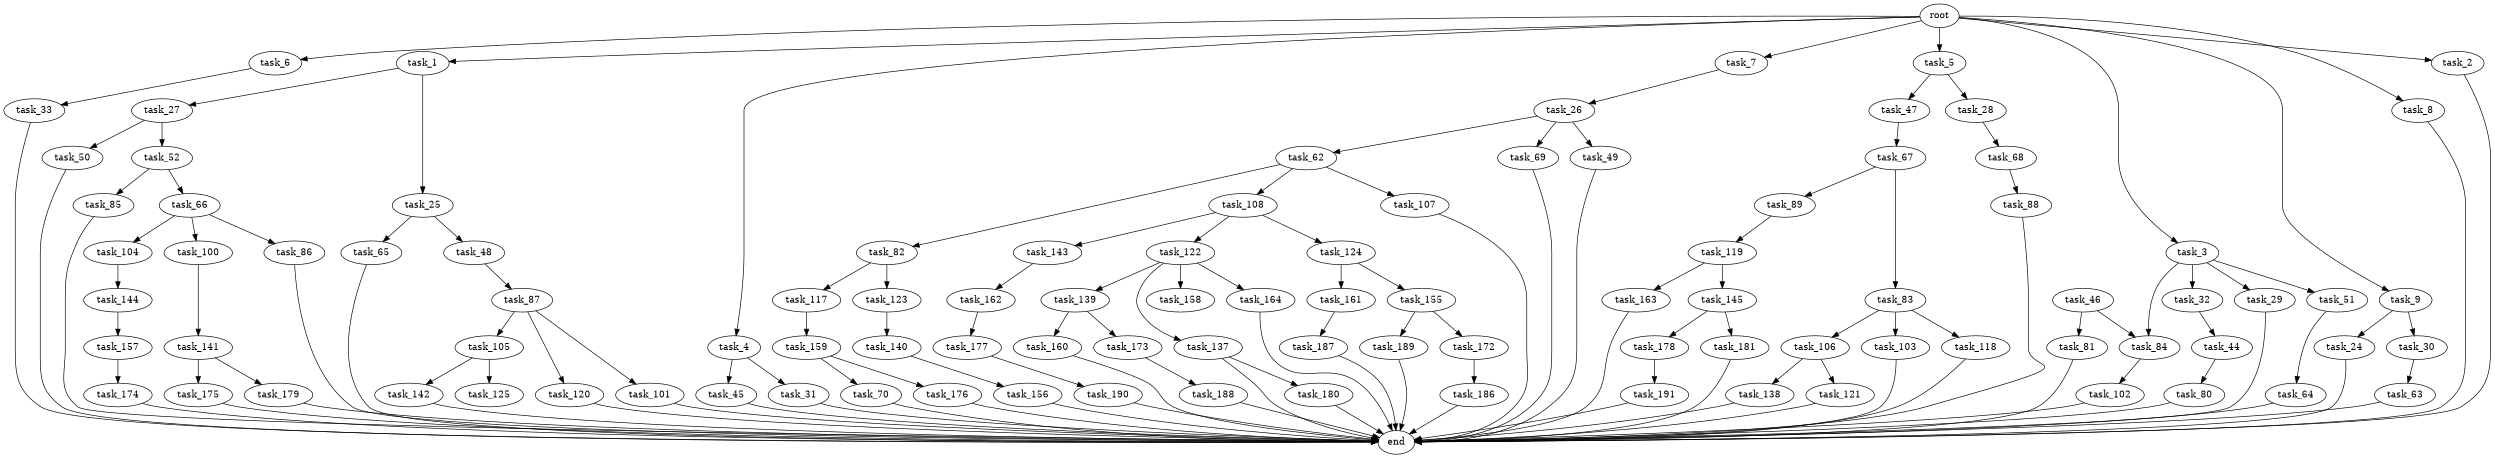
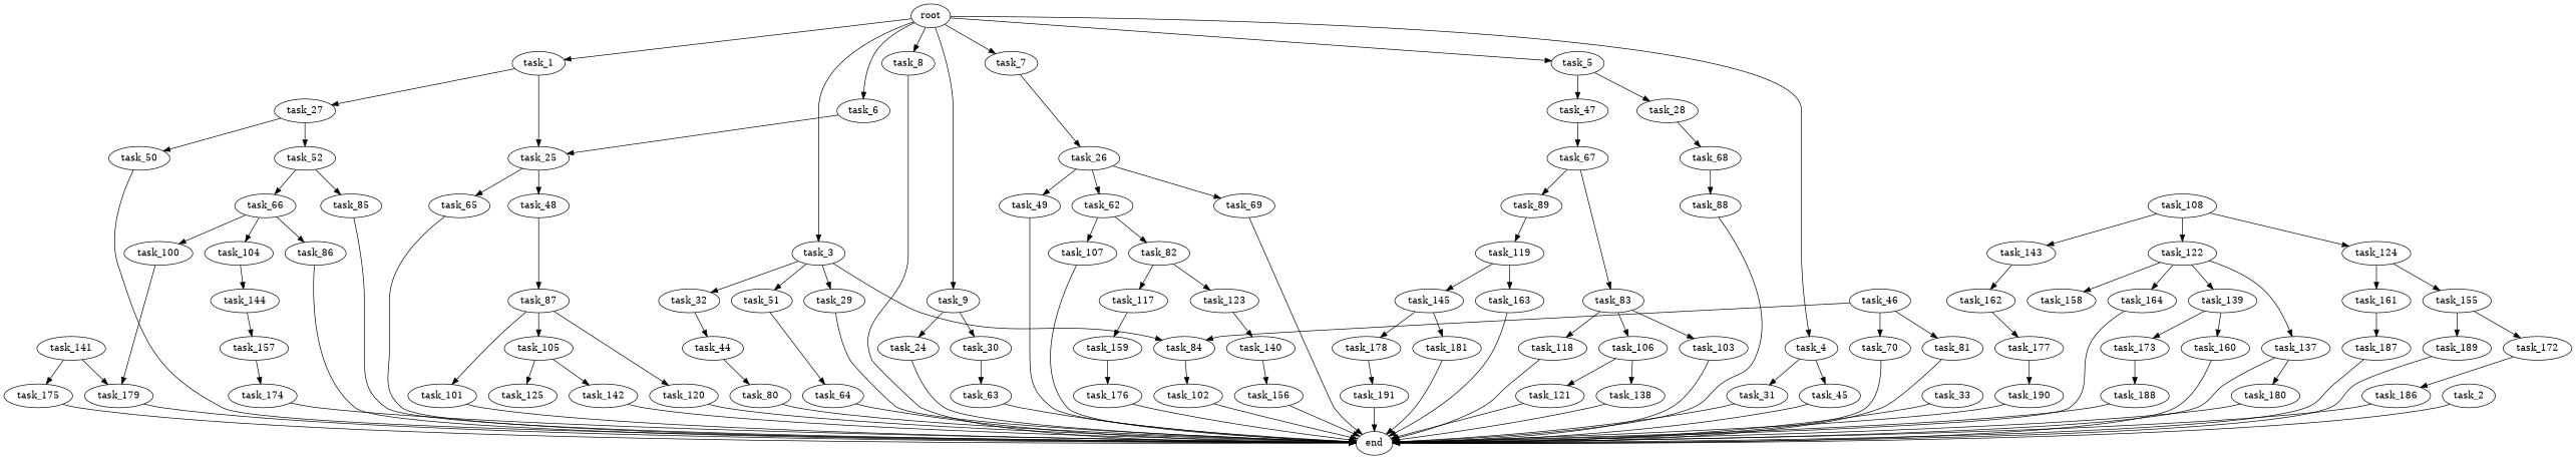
  digraph {
    task_100
    task_141
    task_179
    task_175
    task_31
    end
    task_33
    task_47
    task_67
    task_89
    task_83
    task_62
    task_82
    task_108
    task_107
    task_123
    task_117
    task_143
    task_122
    task_124
    task_157
    task_174
    task_106
    task_138
    task_121
    task_177
    task_190
    task_102
    task_32
    task_44
    task_80
    task_159
    task_176
    task_140
    task_156
    task_30
    task_63
    task_27
    task_50
    task_52
    task_66
    task_85
    task_142
    task_104
    task_144
    task_162
    task_70
    task_139
    task_137
    task_158
    task_164
    task_173
    task_160
    task_180
    task_1
    task_25
    task_65
    task_48
    task_86
    task_188
    task_3
    task_51
    task_29
    task_84
    task_46
    task_81
    task_64
    task_6
    task_161
    task_187
    task_119
    task_145
    task_163
    task_181
    task_178
    task_26
    task_69
    task_49
    task_8
    task_87
    task_191
    task_28
    task_68
    task_88
    task_9
    task_24
    task_105
    task_125
    task_103
    task_118
    task_155
    task_120
    task_45
    task_172
    task_189
    task_186
    task_101
    task_7
    task_5
    root
    task_4
    task_2
-   task_100 -> task_141
+   task_100 -> task_179
    task_141 -> task_179
    task_141 -> task_175
    task_179 -> end
    task_175 -> end
    task_31 -> end
    task_33 -> end
    task_47 -> task_67
    task_67 -> task_89
    task_67 -> task_83
    task_89 -> task_119
    task_83 -> task_106
    task_83 -> task_103
    task_83 -> task_118
    task_62 -> task_82
-   task_62 -> task_108
    task_62 -> task_107
    task_82 -> task_123
    task_82 -> task_117
    task_108 -> task_143
    task_108 -> task_122
    task_108 -> task_124
    task_107 -> end
    task_123 -> task_140
    task_117 -> task_159
    task_143 -> task_162
    task_122 -> task_139
    task_122 -> task_137
    task_122 -> task_158
    task_122 -> task_164
    task_124 -> task_161
    task_124 -> task_155
    task_157 -> task_174
    task_174 -> end
    task_106 -> task_138
    task_106 -> task_121
    task_138 -> end
    task_121 -> end
    task_177 -> task_190
    task_190 -> end
    task_102 -> end
    task_32 -> task_44
    task_44 -> task_80
    task_80 -> end
    task_159 -> task_176
    task_176 -> end
    task_140 -> task_156
    task_156 -> end
    task_30 -> task_63
    task_63 -> end
    task_27 -> task_50
    task_27 -> task_52
    task_50 -> end
    task_52 -> task_66
    task_52 -> task_85
    task_66 -> task_100
    task_66 -> task_104
    task_66 -> task_86
    task_85 -> end
    task_142 -> end
    task_104 -> task_144
    task_144 -> task_157
    task_162 -> task_177
    task_70 -> end
    task_139 -> task_173
    task_139 -> task_160
    task_137 -> end
    task_137 -> task_180
    task_164 -> end
    task_173 -> task_188
    task_160 -> end
    task_180 -> end
    task_1 -> task_27
    task_1 -> task_25
    task_25 -> task_65
    task_25 -> task_48
    task_65 -> end
    task_48 -> task_87
    task_86 -> end
    task_188 -> end
    task_3 -> task_32
    task_3 -> task_51
    task_3 -> task_29
    task_3 -> task_84
    task_51 -> task_64
    task_29 -> end
    task_84 -> task_102
-   task_159 -> task_70
+   task_46 -> task_70
    task_46 -> task_84
    task_46 -> task_81
    task_81 -> end
    task_64 -> end
-   task_6 -> task_33
+   task_6 -> task_25
    task_161 -> task_187
    task_187 -> end
    task_119 -> task_145
    task_119 -> task_163
    task_145 -> task_181
    task_145 -> task_178
    task_163 -> end
    task_181 -> end
    task_178 -> task_191
    task_26 -> task_62
    task_26 -> task_69
    task_26 -> task_49
    task_69 -> end
    task_49 -> end
    task_8 -> end
    task_87 -> task_105
    task_87 -> task_120
    task_87 -> task_101
    task_191 -> end
    task_28 -> task_68
    task_68 -> task_88
    task_88 -> end
    task_9 -> task_30
    task_9 -> task_24
    task_24 -> end
    task_105 -> task_142
    task_105 -> task_125
    task_103 -> end
    task_118 -> end
    task_155 -> task_172
    task_155 -> task_189
    task_120 -> end
    task_45 -> end
    task_172 -> task_186
    task_189 -> end
    task_186 -> end
    task_101 -> end
    task_7 -> task_26
    task_5 -> task_47
    task_5 -> task_28
    root -> task_1
    root -> task_3
    root -> task_6
    root -> task_8
    root -> task_9
    root -> task_7
    root -> task_5
    root -> task_4
-   root -> task_2
    task_4 -> task_31
    task_4 -> task_45
    task_2 -> end
  }
